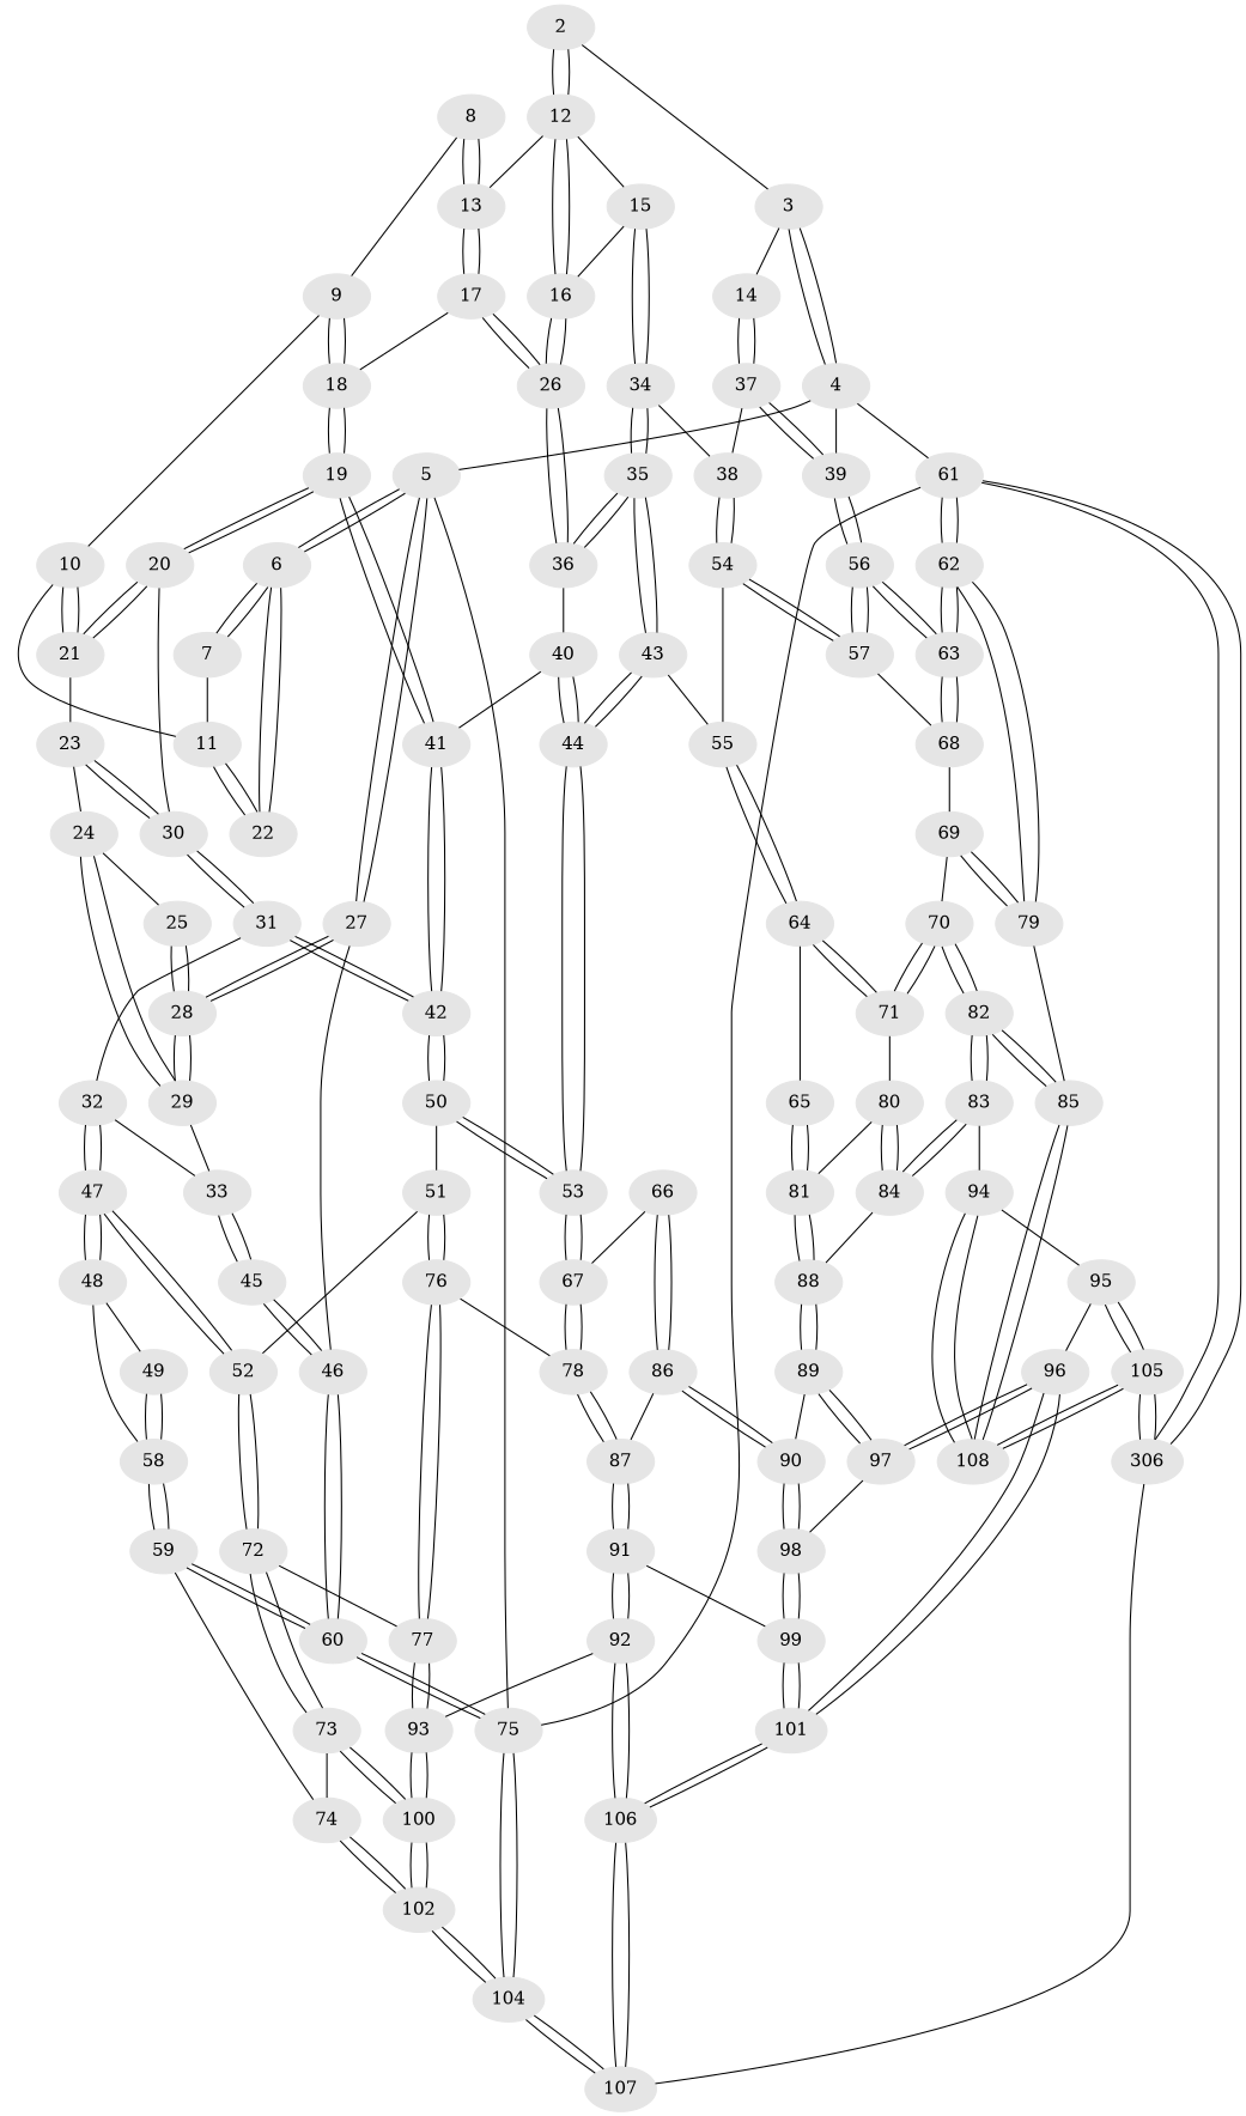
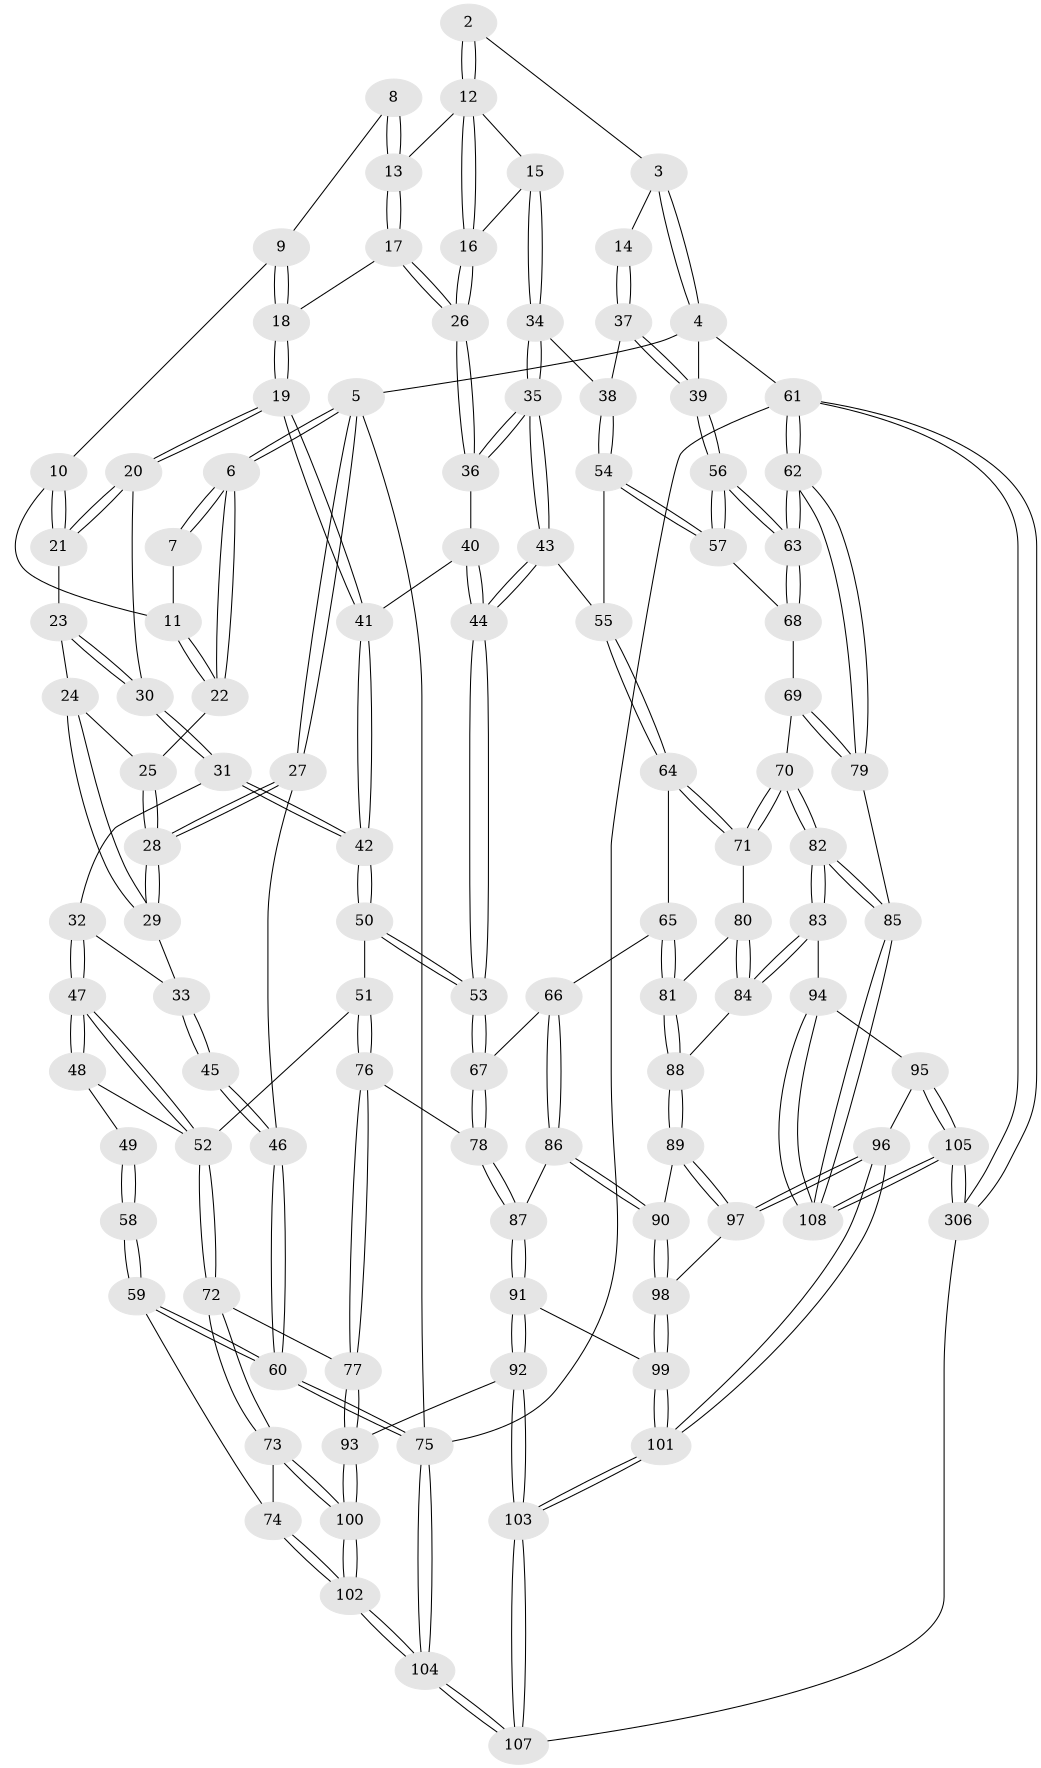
  graph {
    node [color=gray90 style=filled]
    2
    3
    12
    8
    9
    13
    4
    14
    16
    15
    5
    39
    61
    37
    6
    27
    75
    56
    62
    n20 [label=306]
    7
    22
    28
    46
    104
    11
    25
    10
    18
    17
    21
    19
    23
    26
    34
    38
    35
    36
    20
    41
    30
    42
    31
    24
    29
    33
    40
    60
    45
    32
    47
    50
    48
    52
    43
    54
    44
    55
    57
    63
    53
    51
    64
    67
    49
    58
    72
    59
    76
    78
    77
    73
    68
    65
    71
    69
    74
    102
    79
    107
    85
    66
    81
    80
    86
    88
    87
    90
    70
    82
    83
    84
    100
    93
    91
    108
    89
    94
    95
    98
    92
    99
    97
-   103 [label=106]
+   103
    101
    96
    105
    2 -- 3
    2 -- 12
    2 -- 12
    3 -- 4
    3 -- 4
    3 -- 14
    12 -- 13
    12 -- 16
    12 -- 16
    12 -- 15
    8 -- 9
    8 -- 13
    8 -- 13
    9 -- 10
    9 -- 18
    9 -- 18
    13 -- 17
    13 -- 17
    4 -- 5
    4 -- 39
    4 -- 61
    14 -- 37
    14 -- 37
    16 -- 26
    16 -- 26
    15 -- 16
    15 -- 34
    15 -- 34
    5 -- 6
    5 -- 6
    5 -- 27
    5 -- 27
    5 -- 75
    39 -- 56
    39 -- 56
    61 -- 75
    61 -- 62
    61 -- 62
    61 -- n20
    61 -- n20
    37 -- 39
    37 -- 39
    37 -- 38
    6 -- 7
    6 -- 7
    6 -- 22
    6 -- 22
    27 -- 28
    27 -- 28
    27 -- 46
    75 -- 104
    75 -- 104
    56 -- 57
    56 -- 57
    56 -- 63
    56 -- 63
    62 -- 63
    62 -- 63
    62 -- 79
    62 -- 79
    n20 -- 107
    7 -- 11
+   22 -- 25
    28 -- 29
    28 -- 29
    46 -- 60
    46 -- 60
    104 -- 107
    104 -- 107
    11 -- 22
    11 -- 22
    25 -- 28
    25 -- 28
    10 -- 11
    10 -- 21
    10 -- 21
    18 -- 19
    18 -- 19
    17 -- 18
    17 -- 26
    17 -- 26
    21 -- 23
    19 -- 20
    19 -- 20
    19 -- 41
    19 -- 41
    23 -- 30
    23 -- 30
    23 -- 24
    26 -- 36
    26 -- 36
    34 -- 38
    34 -- 35
    34 -- 35
    38 -- 54
    38 -- 54
    35 -- 36
    35 -- 36
    35 -- 43
    35 -- 43
    36 -- 40
    20 -- 21
    20 -- 21
    20 -- 30
    41 -- 42
    41 -- 42
    30 -- 31
    30 -- 31
    42 -- 50
    42 -- 50
    31 -- 42
    31 -- 42
    31 -- 32
    24 -- 25
    24 -- 29
    24 -- 29
    29 -- 33
    33 -- 45
    33 -- 45
    40 -- 41
    40 -- 44
    40 -- 44
    60 -- 75
    60 -- 75
    45 -- 46
    45 -- 46
    32 -- 33
    32 -- 47
    32 -- 47
    47 -- 48
    47 -- 48
    47 -- 52
    47 -- 52
    50 -- 53
    50 -- 53
    50 -- 51
    48 -- 49
-   48 -- 58
+   48 -- 52
    52 -- 72
    52 -- 72
    43 -- 44
    43 -- 44
    43 -- 55
    54 -- 55
    54 -- 57
    54 -- 57
    44 -- 53
    44 -- 53
    55 -- 64
    55 -- 64
    57 -- 68
    63 -- 68
    63 -- 68
    53 -- 67
    53 -- 67
    51 -- 52
    51 -- 76
    51 -- 76
    64 -- 65
    64 -- 71
    64 -- 71
    67 -- 78
    67 -- 78
    49 -- 58
    49 -- 58
    58 -- 59
    58 -- 59
    72 -- 77
    72 -- 73
    72 -- 73
    59 -- 60
    59 -- 60
    59 -- 74
    76 -- 78
    76 -- 77
    76 -- 77
    78 -- 87
    78 -- 87
    77 -- 93
    77 -- 93
    73 -- 74
    73 -- 100
    73 -- 100
    68 -- 69
+   65 -- 66
    65 -- 81
    65 -- 81
    71 -- 80
    69 -- 79
    69 -- 79
    69 -- 70
    74 -- 102
    74 -- 102
    102 -- 104
    102 -- 104
    79 -- 85
    85 -- 108
    85 -- 108
    66 -- 67
    66 -- 86
    66 -- 86
    81 -- 88
    81 -- 88
    80 -- 81
    80 -- 84
    80 -- 84
    86 -- 87
    86 -- 90
    86 -- 90
    88 -- 89
    88 -- 89
    87 -- 91
    87 -- 91
    90 -- 98
    90 -- 98
    70 -- 71
    70 -- 71
    70 -- 82
    70 -- 82
    82 -- 85
    82 -- 85
    82 -- 83
    82 -- 83
    83 -- 84
    83 -- 84
    83 -- 94
    84 -- 88
    100 -- 102
    100 -- 102
    93 -- 100
    93 -- 100
    91 -- 92
    91 -- 92
    91 -- 99
    89 -- 90
    89 -- 97
    89 -- 97
    94 -- 108
    94 -- 108
    94 -- 95
    95 -- 96
    95 -- 105
    95 -- 105
    98 -- 99
    98 -- 99
    92 -- 93
    92 -- 103
    92 -- 103
    99 -- 101
    99 -- 101
    97 -- 98
    103 -- 107
    103 -- 107
    101 -- 103
    101 -- 103
    96 -- 97
    96 -- 97
    96 -- 101
    96 -- 101
    105 -- n20
    105 -- n20
    105 -- 108
    105 -- 108
  }
